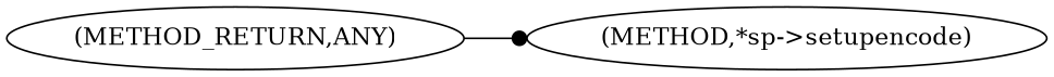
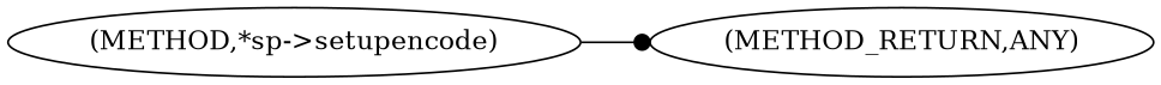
  digraph {
    rankdir=LR
    n1 [label=<(METHOD,*sp-&gt;setupencode)>]
    n2 [label=<(METHOD_RETURN,ANY)>]
-   n2 -> n1 [arrowhead=dot]
+   n1 -> n2 [arrowhead=dot]
  }
